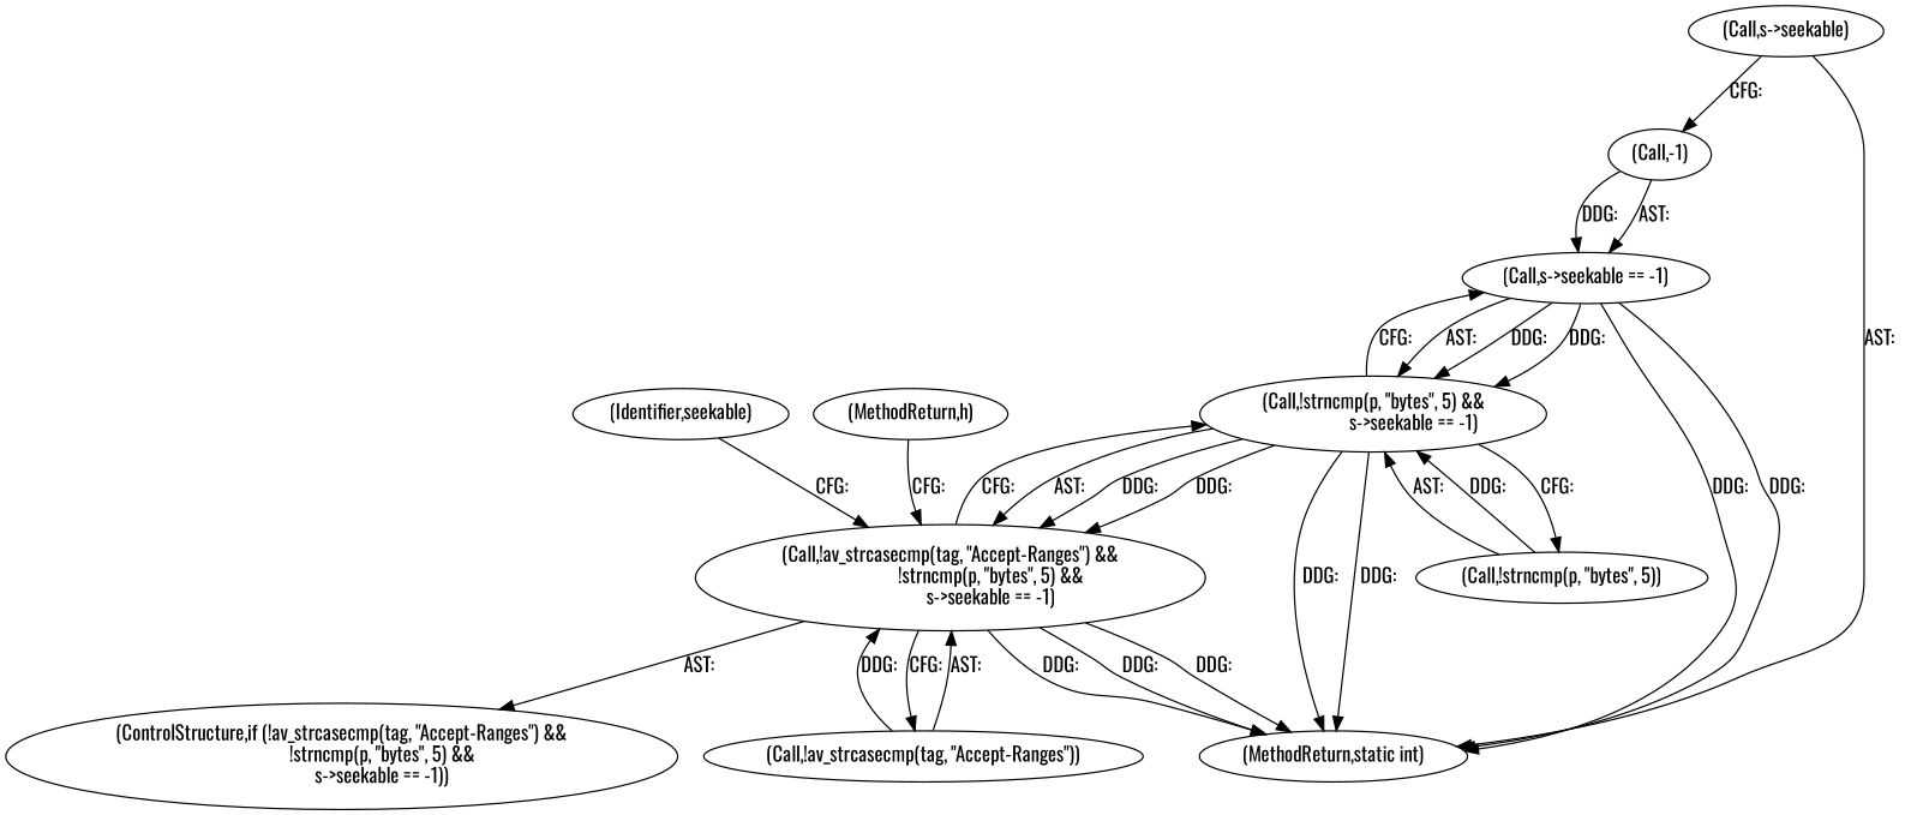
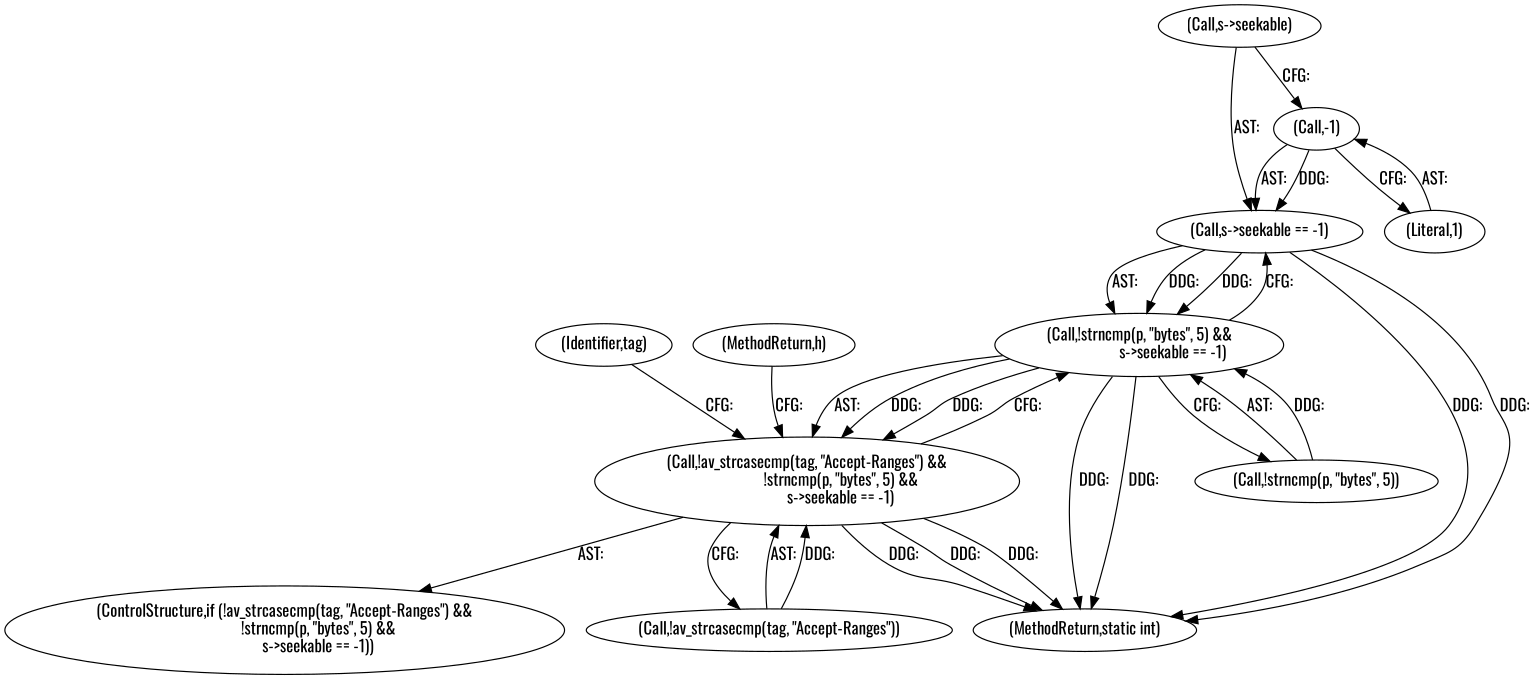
  digraph {
    fontname=Oswald
    node [fontname=Oswald]
    edge [fontname=Oswald]
    n1 [label="(Call,s->seekable == -1)"]
    n2 [label="(Call,!strncmp(p, \"bytes\", 5) &&\n                   s->seekable == -1)"]
    n3 [label="(MethodReturn,static int)"]
    n4 [label="(Call,-1)"]
+   n5 [label="(Literal,1)"]
    n6 [label="(Call,!av_strcasecmp(tag, \"Accept-Ranges\") &&\n                   !strncmp(p, \"bytes\", 5) &&\n                   s->seekable == -1)"]
    n7 [label="(Call,!strncmp(p, \"bytes\", 5))"]
    n8 [label="(ControlStructure,if (!av_strcasecmp(tag, \"Accept-Ranges\") &&\n                   !strncmp(p, \"bytes\", 5) &&\n                   s->seekable == -1))"]
    n9 [label="(Call,!av_strcasecmp(tag, \"Accept-Ranges\"))"]
-   n10 [label="(Identifier,seekable)"]
+   n10 [label="(Identifier,tag)"]
    n11 [label="(Call,s->seekable)"]
    n12 [label="(MethodReturn,h)"]
    n1 -> n2 [label="AST: "]
    n1 -> n2 [label="DDG: "]
    n1 -> n2 [label="DDG: "]
    n1 -> n3 [label="DDG: "]
    n1 -> n3 [label="DDG: "]
    n2 -> n1 [label="CFG: "]
    n2 -> n3 [label="DDG: "]
    n2 -> n3 [label="DDG: "]
    n2 -> n6 [label="AST: "]
    n2 -> n6 [label="DDG: "]
    n2 -> n6 [label="DDG: "]
    n2 -> n7 [label="CFG: "]
    n4 -> n1 [label="AST: "]
    n4 -> n1 [label="DDG: "]
+   n4 -> n5 [label="CFG: "]
+   n5 -> n4 [label="AST: "]
    n6 -> n2 [label="CFG: "]
    n6 -> n3 [label="DDG: "]
    n6 -> n3 [label="DDG: "]
    n6 -> n3 [label="DDG: "]
    n6 -> n8 [label="AST: "]
    n6 -> n9 [label="CFG: "]
    n7 -> n2 [label="AST: "]
    n7 -> n2 [label="DDG: "]
    n9 -> n6 [label="AST: "]
    n9 -> n6 [label="DDG: "]
    n10 -> n6 [label="CFG: "]
-   n11 -> n3 [label="AST: "]
+   n11 -> n1 [label="AST: "]
    n11 -> n4 [label="CFG: "]
    n12 -> n6 [label="CFG: "]
  }
